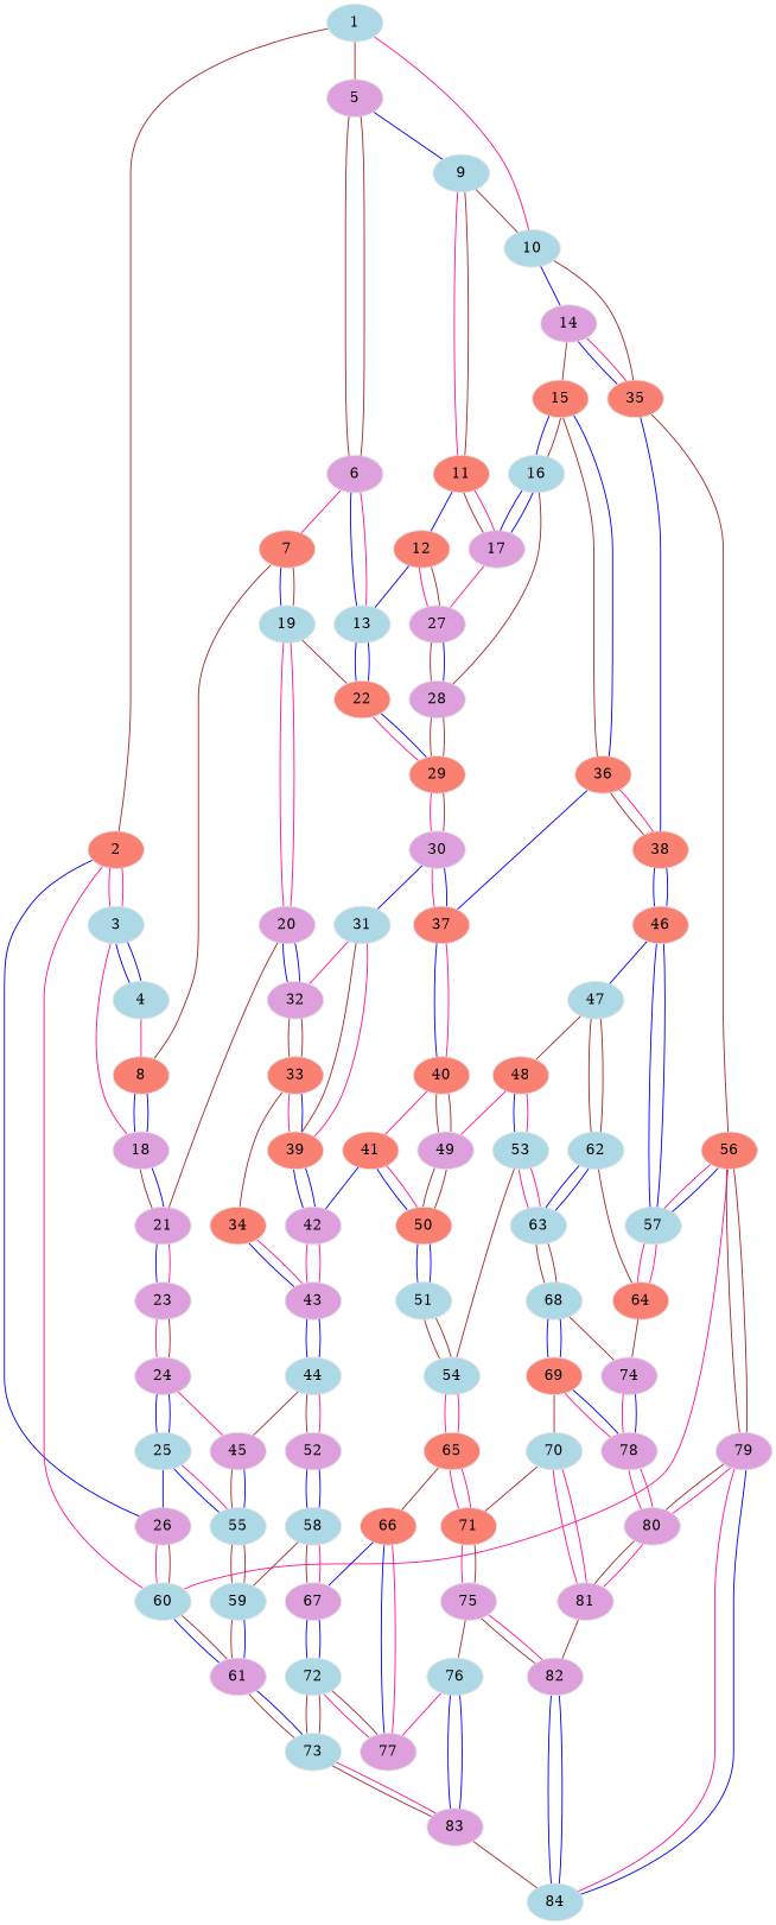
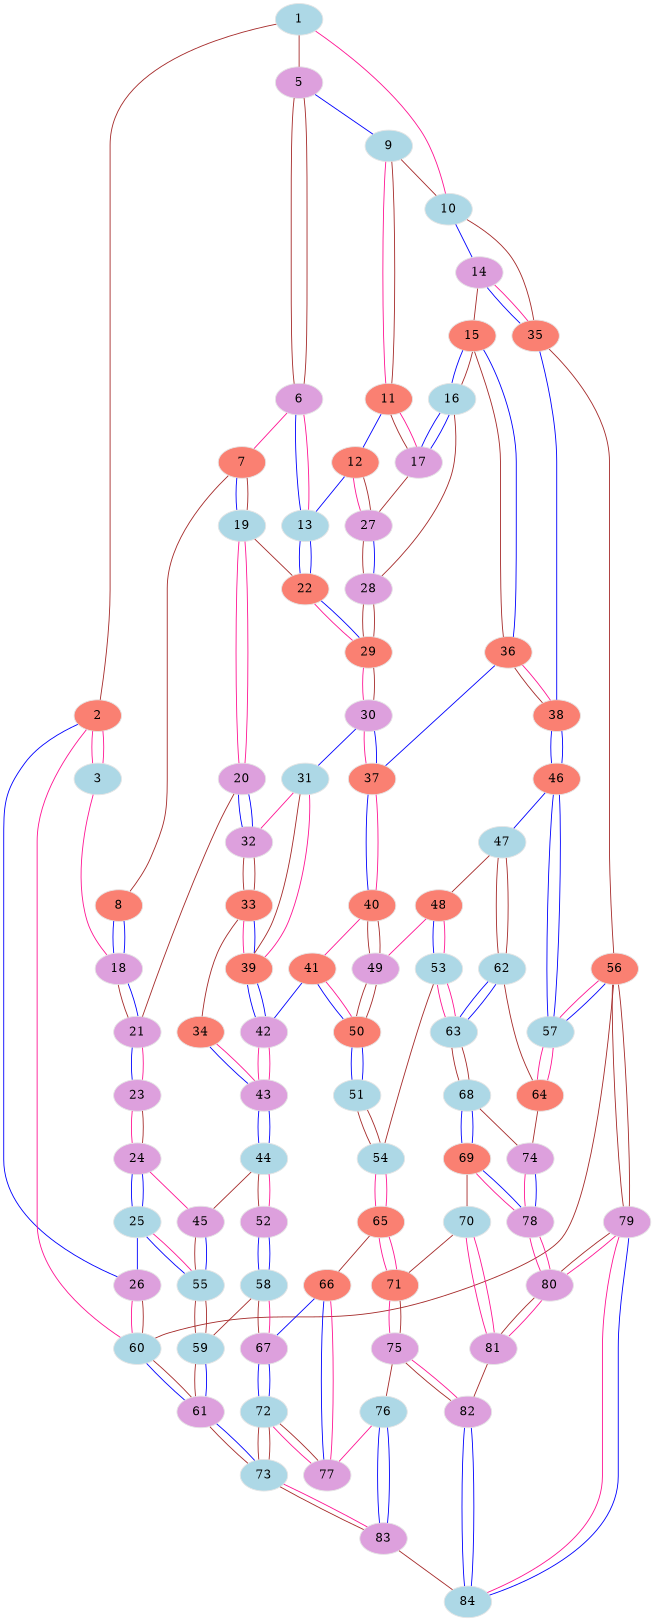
  graph {
    node [color=gray90 fillcolor=plum style=filled]
    edge [color=brown]
    1 [fillcolor=lightblue]
    2 [fillcolor=salmon]
    5
    10 [fillcolor=lightblue]
    3 [fillcolor=lightblue]
    26
    60 [fillcolor=lightblue]
    6
    9 [fillcolor=lightblue]
    14
    35 [fillcolor=salmon]
-   4 [fillcolor=lightblue]
    18
    61
    8 [fillcolor=salmon]
    21
    7 [fillcolor=salmon]
    13 [fillcolor=lightblue]
    11 [fillcolor=salmon]
    19 [fillcolor=lightblue]
    22 [fillcolor=salmon]
    20
    12 [fillcolor=salmon]
    17
    15 [fillcolor=salmon]
    38 [fillcolor=salmon]
    56 [fillcolor=salmon]
    27
    28
    29 [fillcolor=salmon]
    16 [fillcolor=lightblue]
    36 [fillcolor=salmon]
    37 [fillcolor=salmon]
    23
    32
    33 [fillcolor=salmon]
    24
    30
    25 [fillcolor=lightblue]
    45
    34 [fillcolor=salmon]
    43
    55 [fillcolor=lightblue]
    59 [fillcolor=lightblue]
    31 [fillcolor=lightblue]
    39 [fillcolor=salmon]
    40 [fillcolor=salmon]
    42
    44 [fillcolor=lightblue]
    46 [fillcolor=salmon]
    57 [fillcolor=lightblue]
    79
    41 [fillcolor=salmon]
    49
    47 [fillcolor=lightblue]
    50 [fillcolor=salmon]
    51 [fillcolor=lightblue]
    52
    58 [fillcolor=lightblue]
    48 [fillcolor=salmon]
    62 [fillcolor=lightblue]
    64 [fillcolor=salmon]
    53 [fillcolor=lightblue]
    63 [fillcolor=lightblue]
    54 [fillcolor=lightblue]
    65 [fillcolor=salmon]
    67
    68 [fillcolor=lightblue]
    66 [fillcolor=salmon]
    71 [fillcolor=salmon]
    80
    84 [fillcolor=lightblue]
    74
    72 [fillcolor=lightblue]
    73 [fillcolor=lightblue]
    83
    69 [fillcolor=salmon]
    78
    77
    75
    70 [fillcolor=lightblue]
    81
    82
    76 [fillcolor=lightblue]
    1 -- 2
    1 -- 5
    1 -- 10 [color=deeppink]
    2 -- 3 [color=deeppink]
    2 -- 3 [color=deeppink]
    2 -- 26 [color=blue]
    2 -- 60 [color=deeppink]
    5 -- 6
    5 -- 6
    5 -- 9 [color=blue]
    10 -- 14 [color=blue]
    10 -- 35
-   3 -- 4 [color=blue]
-   3 -- 4 [color=blue]
    3 -- 18 [color=deeppink]
    26 -- 60 [color=deeppink]
    26 -- 60
    60 -- 61 [color=blue]
    60 -- 61
    6 -- 7 [color=deeppink]
    6 -- 13 [color=blue]
    6 -- 13 [color=deeppink]
    9 -- 10
    9 -- 11 [color=deeppink]
    9 -- 11
    14 -- 35 [color=blue]
    14 -- 35 [color=deeppink]
    14 -- 15
    35 -- 38 [color=blue]
    35 -- 56
-   4 -- 8 [color=deeppink]
    18 -- 21
    18 -- 21 [color=blue]
    61 -- 73
    61 -- 73 [color=blue]
    8 -- 18 [color=blue]
    8 -- 18 [color=blue]
    21 -- 23 [color=blue]
    21 -- 23 [color=deeppink]
    7 -- 8
    7 -- 19 [color=blue]
    7 -- 19
    13 -- 22 [color=blue]
    13 -- 22 [color=blue]
    11 -- 12 [color=blue]
    11 -- 17
    11 -- 17 [color=deeppink]
    19 -- 22
    19 -- 20 [color=deeppink]
    19 -- 20 [color=deeppink]
    22 -- 29 [color=deeppink]
    22 -- 29 [color=blue]
    20 -- 21
    20 -- 32 [color=blue]
    20 -- 32 [color=blue]
    12 -- 13 [color=blue]
    12 -- 27 [color=deeppink]
    12 -- 27
-   17 -- 27 [color=deeppink]
+   17 -- 27
    15 -- 16 [color=blue]
    15 -- 16
    15 -- 36
    15 -- 36 [color=blue]
    38 -- 46 [color=blue]
    38 -- 46 [color=blue]
-   56 -- 60 [color=deeppink]
+   56 -- 60
    56 -- 57 [color=deeppink]
    56 -- 57 [color=blue]
    56 -- 79
    56 -- 79
    27 -- 28
    27 -- 28 [color=blue]
    28 -- 29
    28 -- 29
    29 -- 30 [color=deeppink]
    29 -- 30
    16 -- 17 [color=blue]
    16 -- 17 [color=blue]
    16 -- 28
    36 -- 38
    36 -- 38 [color=deeppink]
    36 -- 37 [color=blue]
    37 -- 40 [color=blue]
    37 -- 40 [color=deeppink]
    23 -- 24 [color=deeppink]
    23 -- 24
    32 -- 33
    32 -- 33
    33 -- 34
    33 -- 39 [color=deeppink]
    33 -- 39 [color=blue]
    24 -- 25 [color=blue]
    24 -- 25 [color=blue]
    24 -- 45 [color=deeppink]
    30 -- 37 [color=deeppink]
    30 -- 37 [color=blue]
    30 -- 31 [color=blue]
    25 -- 26 [color=blue]
    25 -- 55 [color=blue]
    25 -- 55 [color=deeppink]
    45 -- 55
    45 -- 55 [color=blue]
    34 -- 43 [color=blue]
    34 -- 43 [color=deeppink]
    43 -- 44 [color=blue]
    43 -- 44 [color=blue]
    55 -- 59
    55 -- 59
    59 -- 61
    59 -- 61 [color=blue]
    31 -- 32 [color=deeppink]
    31 -- 39
    31 -- 39 [color=deeppink]
    39 -- 42 [color=blue]
    39 -- 42 [color=blue]
    40 -- 41 [color=deeppink]
    40 -- 49
    40 -- 49
    42 -- 43 [color=deeppink]
    42 -- 43 [color=deeppink]
    44 -- 45
    44 -- 52
    44 -- 52 [color=deeppink]
    46 -- 57 [color=blue]
    46 -- 57 [color=blue]
    46 -- 47 [color=blue]
    57 -- 64 [color=deeppink]
    57 -- 64 [color=deeppink]
    79 -- 80
    79 -- 80 [color=deeppink]
    79 -- 84 [color=deeppink]
    79 -- 84 [color=blue]
    41 -- 42 [color=blue]
    41 -- 50 [color=blue]
    41 -- 50 [color=deeppink]
    49 -- 50
    49 -- 50
    47 -- 48
    47 -- 62
    47 -- 62
    50 -- 51 [color=blue]
    50 -- 51 [color=blue]
    51 -- 54
    51 -- 54
    52 -- 58 [color=blue]
    52 -- 58 [color=blue]
    58 -- 59
    58 -- 67
    58 -- 67 [color=deeppink]
    48 -- 49 [color=deeppink]
    48 -- 53 [color=blue]
    48 -- 53 [color=deeppink]
    62 -- 64
    62 -- 63 [color=blue]
    62 -- 63 [color=blue]
    64 -- 74
    53 -- 63 [color=deeppink]
    53 -- 63 [color=deeppink]
    53 -- 54
    63 -- 68
    63 -- 68
    54 -- 65 [color=deeppink]
    54 -- 65 [color=deeppink]
    65 -- 66
    65 -- 71 [color=deeppink]
    65 -- 71 [color=deeppink]
    67 -- 72 [color=blue]
    67 -- 72 [color=blue]
    68 -- 74
    68 -- 69 [color=blue]
    68 -- 69 [color=blue]
    66 -- 67 [color=blue]
    66 -- 77 [color=blue]
    66 -- 77 [color=deeppink]
    71 -- 75 [color=deeppink]
    71 -- 75
    80 -- 81
    80 -- 81 [color=deeppink]
    74 -- 78 [color=deeppink]
    74 -- 78 [color=blue]
    72 -- 73
    72 -- 73
    72 -- 77 [color=deeppink]
    72 -- 77
    73 -- 83
    73 -- 83 [color=deeppink]
    83 -- 84
    69 -- 78 [color=deeppink]
    69 -- 78 [color=blue]
    69 -- 70
    78 -- 80 [color=deeppink]
    78 -- 80 [color=deeppink]
    75 -- 82
    75 -- 82 [color=deeppink]
    75 -- 76
    70 -- 71
    70 -- 81 [color=deeppink]
    70 -- 81 [color=deeppink]
    81 -- 82
    82 -- 84 [color=blue]
    82 -- 84 [color=blue]
    76 -- 83 [color=blue]
    76 -- 83 [color=blue]
    76 -- 77 [color=deeppink]
  }
